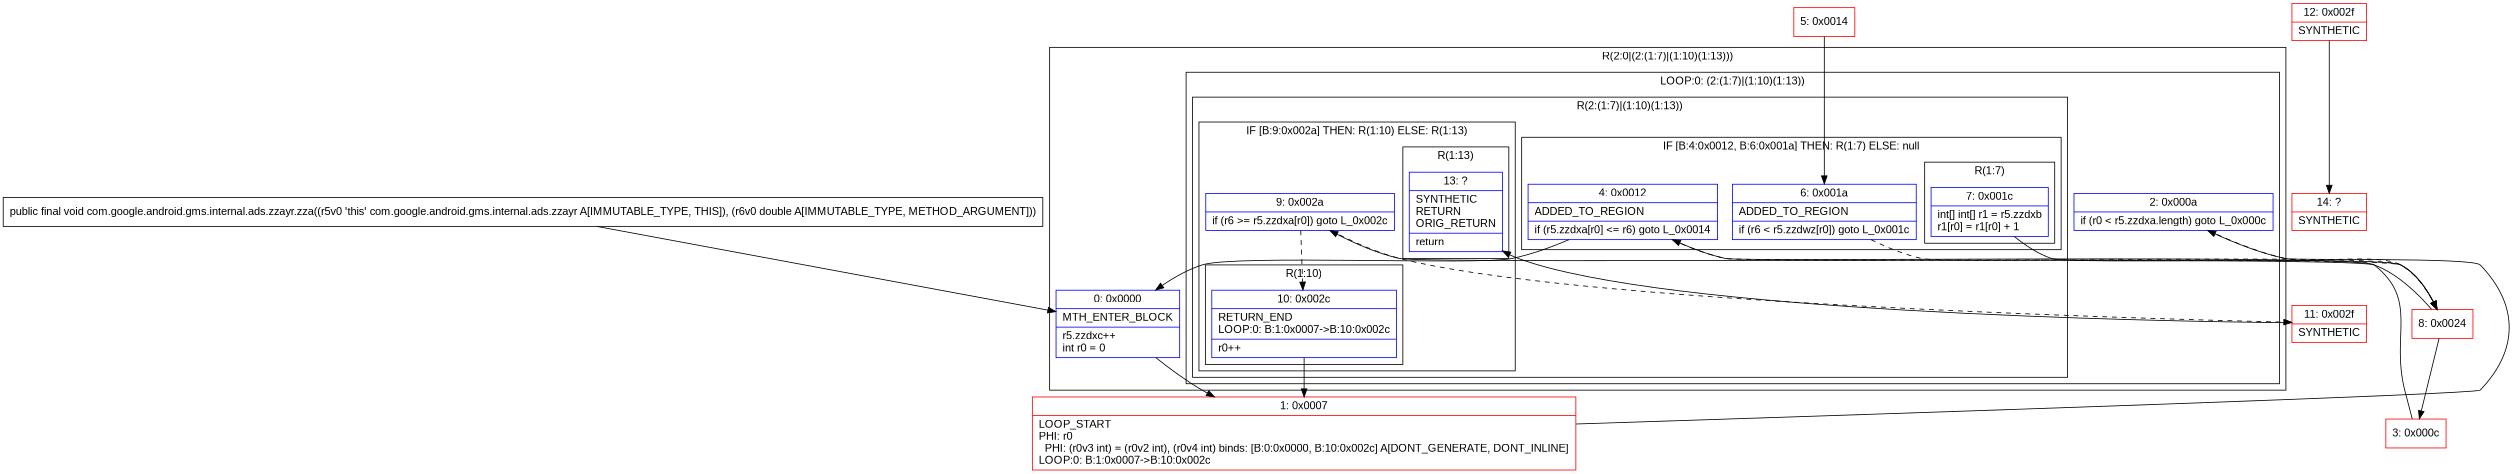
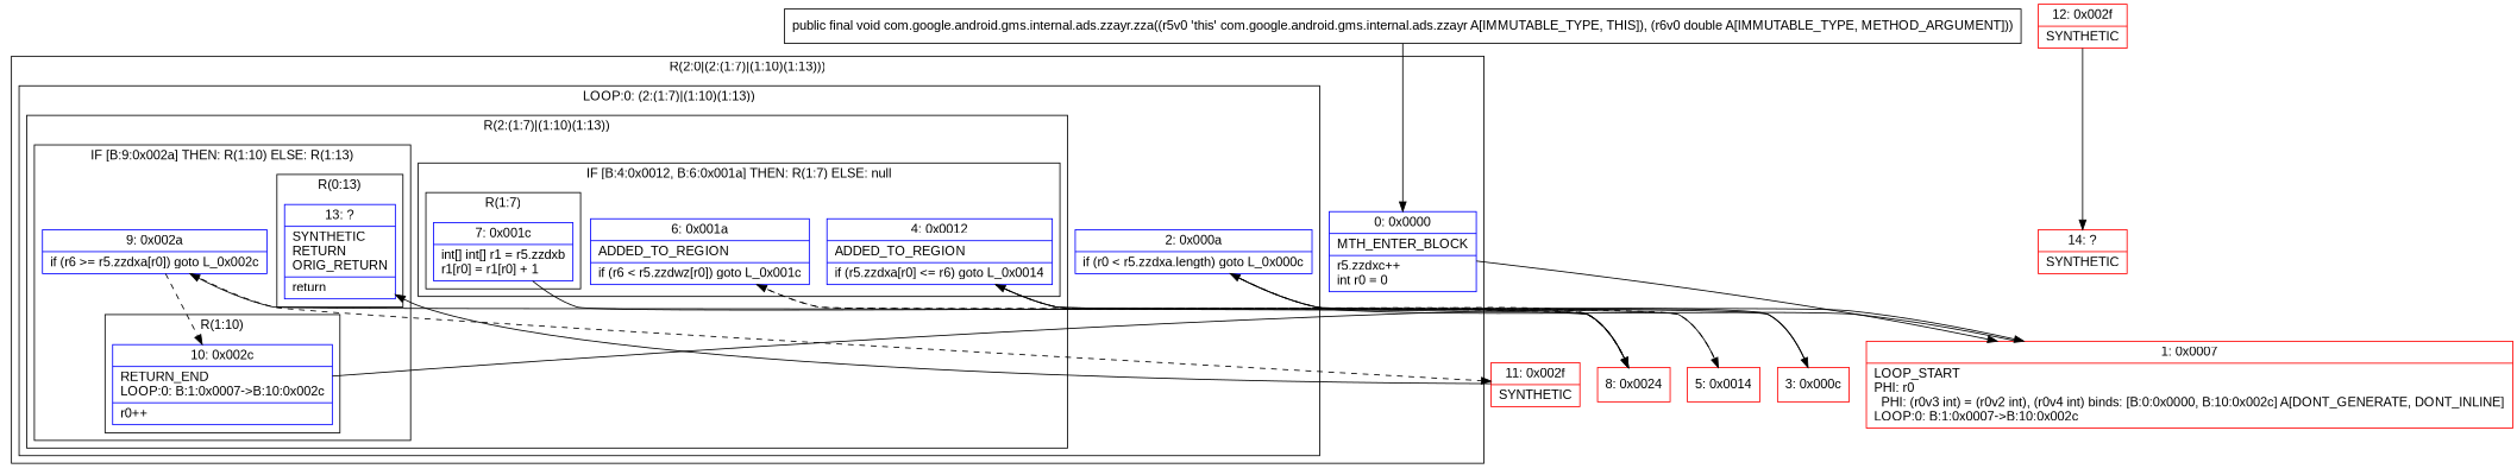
  digraph {
    fontname="Liberation Sans"
    node [color=blue fontname="Liberation Sans" shape=record]
    edge [fontname="Liberation Sans"]
    n1 [label="{7\:\ 0x001c|int[] int[] r1 = r5.zzdxb\lr1[r0] = r1[r0] + 1\l}"]
    n2 [label="{4\:\ 0x0012|ADDED_TO_REGION\l|if (r5.zzdxa[r0] \<= r6) goto L_0x0014\l}"]
    n3 [label="{6\:\ 0x001a|ADDED_TO_REGION\l|if (r6 \< r5.zzdwz[r0]) goto L_0x001c\l}"]
    n4 [label="{10\:\ 0x002c|RETURN_END\lLOOP:0: B:1:0x0007\-\>B:10:0x002c\l|r0++\l}"]
    n5 [label="{13\:\ ?|SYNTHETIC\lRETURN\lORIG_RETURN\l|return\l}"]
    n6 [label="{9\:\ 0x002a|if (r6 \>= r5.zzdxa[r0]) goto L_0x002c\l}"]
    n7 [label="{2\:\ 0x000a|if (r0 \< r5.zzdxa.length) goto L_0x000c\l}"]
    n8 [label="{0\:\ 0x0000|MTH_ENTER_BLOCK\l|r5.zzdxc++\lint r0 = 0\l}"]
    n9 [color=red label="{8\:\ 0x0024}"]
    n10 [color=red label="{5\:\ 0x0014}"]
    n11 [color=red label="{1\:\ 0x0007|LOOP_START\lPHI: r0 \l  PHI: (r0v3 int) = (r0v2 int), (r0v4 int) binds: [B:0:0x0000, B:10:0x002c] A[DONT_GENERATE, DONT_INLINE]\lLOOP:0: B:1:0x0007\-\>B:10:0x002c\l}"]
    n12 [color=red label="{11\:\ 0x002f|SYNTHETIC\l}"]
    n13 [color=red label="{3\:\ 0x000c}"]
    n14 [color=red label="{12\:\ 0x002f|SYNTHETIC\l}"]
    n15 [color=red label="{14\:\ ?|SYNTHETIC\l}"]
    n16 [label="{public final void com.google.android.gms.internal.ads.zzayr.zza((r5v0 'this' com.google.android.gms.internal.ads.zzayr A[IMMUTABLE_TYPE, THIS]), (r6v0 double A[IMMUTABLE_TYPE, METHOD_ARGUMENT])) }" color=""]
    subgraph cluster_1 {
      label="R(2:0|(2:(1:7)|(1:10)(1:13)))"
      n8
      subgraph cluster_2 {
        label="LOOP:0: (2:(1:7)|(1:10)(1:13))"
        n7
        subgraph cluster_3 {
          label="R(2:(1:7)|(1:10)(1:13))"
          subgraph cluster_4 {
            label="IF [B:4:0x0012, B:6:0x001a] THEN: R(1:7) ELSE: null"
            n2
            n3
            subgraph cluster_5 {
              label="R(1:7)"
              n1
            }
          }
          subgraph cluster_6 {
            label="IF [B:9:0x002a] THEN: R(1:10) ELSE: R(1:13)"
            n6
            subgraph cluster_7 {
              label="R(1:10)"
              n4
            }
            subgraph cluster_8 {
-             label="R(1:13)"
+             label="R(0:13)"
              n5
            }
          }
        }
      }
    }
    n1 -> n9
    n2 -> n9 [style=dashed]
-   n2 -> n8
+   n2 -> n10
    n3 -> n9 [style=dashed]
    n4 -> n11
    n6 -> n4 [style=dashed]
    n6 -> n12 [style=dashed]
    n7 -> n9 [style=dashed]
-   n9 -> n13
+   n7 -> n13
    n8 -> n11
    n9 -> n6
-   n10 -> n3
+   n10 -> n3 [style=dashed]
    n11 -> n7
    n12 -> n5
    n13 -> n2
    n14 -> n15
    n16 -> n8
  }
